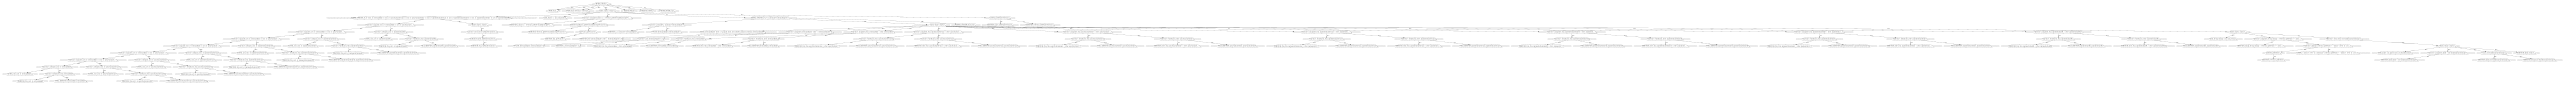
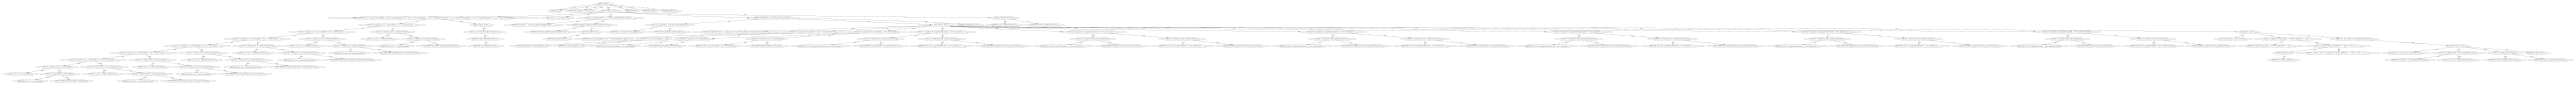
  digraph {
    fontname="JetBrains Mono"
    node [fontname="JetBrains Mono"]
    edge [fontname="JetBrains Mono"]
    n1 [label=<(METHOD,setRefid)<SUB>190</SUB>>]
    n2 [label=<(PARAM,this)<SUB>190</SUB>>]
    n3 [label=<(PARAM,final Reference reference)<SUB>190</SUB>>]
    n4 [label=<(BLOCK,&lt;empty&gt;,&lt;empty&gt;)<SUB>191</SUB>>]
    n5 [label=<(MODIFIER,PUBLIC)>]
    n6 [label=<(MODIFIER,VIRTUAL)>]
    n7 [label=<(METHOD_RETURN,void)<SUB>190</SUB>>]
    n8 [label=<(CONTROL_STRUCTURE,IF,if (null != extensionName || null != specificationVersion || null != specificationVendor || null != implementationVersion || null != implementationVendorID || null != implementationVendor || null != implementationURL))<SUB>192</SUB>>]
    n9 [label=<(LOCAL,Object o: java.lang.Object)<SUB>202</SUB>>]
    n10 [label=<(&lt;operator&gt;.assignment,Object o = reference.getReferencedObject(getPro...)<SUB>202</SUB>>]
    n11 [label=<(CONTROL_STRUCTURE,IF,if (o instanceof ExtensionAdapter))<SUB>203</SUB>>]
    n12 [label=<(setRefid,setRefid(reference))<SUB>218</SUB>>]
    n13 [label=<(&lt;operator&gt;.logicalOr,null != extensionName || null != specificationV...)<SUB>192</SUB>>]
    n14 [label=<(BLOCK,&lt;empty&gt;,&lt;empty&gt;)<SUB>198</SUB>>]
    n15 [label=<(IDENTIFIER,o,Object o = reference.getReferencedObject(getPro...)<SUB>202</SUB>>]
    n16 [label=<(getReferencedObject,getReferencedObject(getProject()))<SUB>202</SUB>>]
    n17 [label=<(&lt;operator&gt;.instanceOf,o instanceof ExtensionAdapter)<SUB>203</SUB>>]
    n18 [label=<(BLOCK,&lt;empty&gt;,&lt;empty&gt;)<SUB>203</SUB>>]
    n19 [label=<(CONTROL_STRUCTURE,ELSE,else)<SUB>212</SUB>>]
    n20 [label=<(IDENTIFIER,super,setRefid(reference))<SUB>218</SUB>>]
    n21 [label=<(IDENTIFIER,reference,setRefid(reference))<SUB>218</SUB>>]
    n22 [label=<(&lt;operator&gt;.logicalOr,null != extensionName || null != specificationV...)<SUB>192</SUB>>]
    n23 [label=<(&lt;operator&gt;.notEquals,null != implementationURL)<SUB>198</SUB>>]
    n24 [label=<(&lt;operator&gt;.throw,throw tooManyAttributes();)<SUB>199</SUB>>]
    n25 [label=<(&lt;operator&gt;.logicalOr,null != extensionName || null != specificationV...)<SUB>192</SUB>>]
    n26 [label=<(&lt;operator&gt;.notEquals,null != implementationVendor)<SUB>197</SUB>>]
    n27 [label=<(LITERAL,null,null != implementationURL)<SUB>198</SUB>>]
    n28 [label=<(&lt;operator&gt;.fieldAccess,this.implementationURL)<SUB>198</SUB>>]
    n29 [label=<(&lt;operator&gt;.logicalOr,null != extensionName || null != specificationV...)<SUB>192</SUB>>]
    n30 [label=<(&lt;operator&gt;.notEquals,null != implementationVendorID)<SUB>196</SUB>>]
    n31 [label=<(LITERAL,null,null != implementationVendor)<SUB>197</SUB>>]
    n32 [label=<(&lt;operator&gt;.fieldAccess,this.implementationVendor)<SUB>197</SUB>>]
    n33 [label=<(&lt;operator&gt;.logicalOr,null != extensionName || null != specificationV...)<SUB>192</SUB>>]
    n34 [label=<(&lt;operator&gt;.notEquals,null != implementationVersion)<SUB>195</SUB>>]
    n35 [label=<(LITERAL,null,null != implementationVendorID)<SUB>196</SUB>>]
    n36 [label=<(&lt;operator&gt;.fieldAccess,this.implementationVendorID)<SUB>196</SUB>>]
    n37 [label=<(&lt;operator&gt;.logicalOr,null != extensionName || null != specificationV...)<SUB>192</SUB>>]
    n38 [label=<(&lt;operator&gt;.notEquals,null != specificationVendor)<SUB>194</SUB>>]
    n39 [label=<(LITERAL,null,null != implementationVersion)<SUB>195</SUB>>]
    n40 [label=<(&lt;operator&gt;.fieldAccess,this.implementationVersion)<SUB>195</SUB>>]
    n41 [label=<(&lt;operator&gt;.notEquals,null != extensionName)<SUB>192</SUB>>]
    n42 [label=<(&lt;operator&gt;.notEquals,null != specificationVersion)<SUB>193</SUB>>]
    n43 [label=<(LITERAL,null,null != specificationVendor)<SUB>194</SUB>>]
    n44 [label=<(&lt;operator&gt;.fieldAccess,this.specificationVendor)<SUB>194</SUB>>]
    n45 [label=<(LITERAL,null,null != extensionName)<SUB>192</SUB>>]
    n46 [label=<(&lt;operator&gt;.fieldAccess,this.extensionName)<SUB>192</SUB>>]
    n47 [label=<(LITERAL,null,null != specificationVersion)<SUB>193</SUB>>]
    n48 [label=<(&lt;operator&gt;.fieldAccess,this.specificationVersion)<SUB>193</SUB>>]
    n49 [label=<(IDENTIFIER,this,null != extensionName)>]
    n50 [label=<(FIELD_IDENTIFIER,extensionName,extensionName)<SUB>192</SUB>>]
    n51 [label=<(IDENTIFIER,this,null != specificationVersion)>]
    n52 [label=<(FIELD_IDENTIFIER,specificationVersion,specificationVersion)<SUB>193</SUB>>]
    n53 [label=<(IDENTIFIER,this,null != specificationVendor)>]
    n54 [label=<(FIELD_IDENTIFIER,specificationVendor,specificationVendor)<SUB>194</SUB>>]
    n55 [label=<(IDENTIFIER,this,null != implementationVersion)>]
    n56 [label=<(FIELD_IDENTIFIER,implementationVersion,implementationVersion)<SUB>195</SUB>>]
    n57 [label=<(IDENTIFIER,this,null != implementationVendorID)>]
    n58 [label=<(FIELD_IDENTIFIER,implementationVendorID,implementationVendorID)<SUB>196</SUB>>]
    n59 [label=<(IDENTIFIER,this,null != implementationVendor)>]
    n60 [label=<(FIELD_IDENTIFIER,implementationVendor,implementationVendor)<SUB>197</SUB>>]
    n61 [label=<(IDENTIFIER,this,null != implementationURL)>]
    n62 [label=<(FIELD_IDENTIFIER,implementationURL,implementationURL)<SUB>198</SUB>>]
    n63 [label=<(tooManyAttributes,tooManyAttributes())<SUB>199</SUB>>]
    n64 [label=<(IDENTIFIER,this,tooManyAttributes())<SUB>199</SUB>>]
    n65 [label=<(IDENTIFIER,reference,getReferencedObject(getProject()))<SUB>202</SUB>>]
    n66 [label=<(getProject,getProject())<SUB>202</SUB>>]
    n67 [label=<(IDENTIFIER,this,getProject())<SUB>202</SUB>>]
    n68 [label=<(IDENTIFIER,o,o instanceof ExtensionAdapter)<SUB>203</SUB>>]
    n69 [label=<(TYPE_REF,ExtensionAdapter,ExtensionAdapter)<SUB>203</SUB>>]
    n70 [label=<(LOCAL,ExtensionAdapter other: org.apache.tools.ant.taskdefs.optional.extension.ExtensionAdapter)<SUB>204</SUB>>]
    n71 [label=<(&lt;operator&gt;.assignment,ExtensionAdapter other = (ExtensionAdapter) o)<SUB>204</SUB>>]
    n72 [label=<(&lt;operator&gt;.assignment,this.extensionName = other.extensionName)<SUB>205</SUB>>]
    n73 [label=<(&lt;operator&gt;.assignment,this.specificationVersion = other.specification...)<SUB>206</SUB>>]
    n74 [label=<(&lt;operator&gt;.assignment,this.specificationVendor = other.specificationV...)<SUB>207</SUB>>]
    n75 [label=<(&lt;operator&gt;.assignment,this.implementationVersion = other.implementati...)<SUB>208</SUB>>]
    n76 [label=<(&lt;operator&gt;.assignment,this.implementationVendorID = other.implementat...)<SUB>209</SUB>>]
    n77 [label=<(&lt;operator&gt;.assignment,this.implementationVendor = other.implementatio...)<SUB>210</SUB>>]
    n78 [label=<(&lt;operator&gt;.assignment,this.implementationURL = other.implementationURL)<SUB>211</SUB>>]
    n79 [label=<(BLOCK,&lt;empty&gt;,&lt;empty&gt;)<SUB>212</SUB>>]
    n80 [label=<(IDENTIFIER,other,ExtensionAdapter other = (ExtensionAdapter) o)<SUB>204</SUB>>]
    n81 [label=<(&lt;operator&gt;.cast,(ExtensionAdapter) o)<SUB>204</SUB>>]
    n82 [label=<(&lt;operator&gt;.fieldAccess,this.extensionName)<SUB>205</SUB>>]
    n83 [label=<(&lt;operator&gt;.fieldAccess,other.extensionName)<SUB>205</SUB>>]
    n84 [label=<(&lt;operator&gt;.fieldAccess,this.specificationVersion)<SUB>206</SUB>>]
    n85 [label=<(&lt;operator&gt;.fieldAccess,other.specificationVersion)<SUB>206</SUB>>]
    n86 [label=<(&lt;operator&gt;.fieldAccess,this.specificationVendor)<SUB>207</SUB>>]
    n87 [label=<(&lt;operator&gt;.fieldAccess,other.specificationVendor)<SUB>207</SUB>>]
    n88 [label=<(&lt;operator&gt;.fieldAccess,this.implementationVersion)<SUB>208</SUB>>]
    n89 [label=<(&lt;operator&gt;.fieldAccess,other.implementationVersion)<SUB>208</SUB>>]
    n90 [label=<(&lt;operator&gt;.fieldAccess,this.implementationVendorID)<SUB>209</SUB>>]
    n91 [label=<(&lt;operator&gt;.fieldAccess,other.implementationVendorID)<SUB>209</SUB>>]
    n92 [label=<(&lt;operator&gt;.fieldAccess,this.implementationVendor)<SUB>210</SUB>>]
    n93 [label=<(&lt;operator&gt;.fieldAccess,other.implementationVendor)<SUB>210</SUB>>]
    n94 [label=<(&lt;operator&gt;.fieldAccess,this.implementationURL)<SUB>211</SUB>>]
    n95 [label=<(&lt;operator&gt;.fieldAccess,other.implementationURL)<SUB>211</SUB>>]
    n96 [label=<(TYPE_REF,ExtensionAdapter,ExtensionAdapter)<SUB>204</SUB>>]
    n97 [label=<(IDENTIFIER,o,(ExtensionAdapter) o)<SUB>204</SUB>>]
    n98 [label=<(IDENTIFIER,this,this.extensionName = other.extensionName)>]
    n99 [label=<(FIELD_IDENTIFIER,extensionName,extensionName)<SUB>205</SUB>>]
    n100 [label=<(IDENTIFIER,other,this.extensionName = other.extensionName)<SUB>205</SUB>>]
    n101 [label=<(FIELD_IDENTIFIER,extensionName,extensionName)<SUB>205</SUB>>]
    n102 [label=<(IDENTIFIER,this,this.specificationVersion = other.specification...)>]
    n103 [label=<(FIELD_IDENTIFIER,specificationVersion,specificationVersion)<SUB>206</SUB>>]
    n104 [label=<(IDENTIFIER,other,this.specificationVersion = other.specification...)<SUB>206</SUB>>]
    n105 [label=<(FIELD_IDENTIFIER,specificationVersion,specificationVersion)<SUB>206</SUB>>]
    n106 [label=<(IDENTIFIER,this,this.specificationVendor = other.specificationV...)>]
    n107 [label=<(FIELD_IDENTIFIER,specificationVendor,specificationVendor)<SUB>207</SUB>>]
    n108 [label=<(IDENTIFIER,other,this.specificationVendor = other.specificationV...)<SUB>207</SUB>>]
    n109 [label=<(FIELD_IDENTIFIER,specificationVendor,specificationVendor)<SUB>207</SUB>>]
    n110 [label=<(IDENTIFIER,this,this.implementationVersion = other.implementati...)>]
    n111 [label=<(FIELD_IDENTIFIER,implementationVersion,implementationVersion)<SUB>208</SUB>>]
    n112 [label=<(IDENTIFIER,other,this.implementationVersion = other.implementati...)<SUB>208</SUB>>]
    n113 [label=<(FIELD_IDENTIFIER,implementationVersion,implementationVersion)<SUB>208</SUB>>]
    n114 [label=<(IDENTIFIER,this,this.implementationVendorID = other.implementat...)>]
    n115 [label=<(FIELD_IDENTIFIER,implementationVendorID,implementationVendorID)<SUB>209</SUB>>]
    n116 [label=<(IDENTIFIER,other,this.implementationVendorID = other.implementat...)<SUB>209</SUB>>]
    n117 [label=<(FIELD_IDENTIFIER,implementationVendorID,implementationVendorID)<SUB>209</SUB>>]
    n118 [label=<(IDENTIFIER,this,this.implementationVendor = other.implementatio...)>]
    n119 [label=<(FIELD_IDENTIFIER,implementationVendor,implementationVendor)<SUB>210</SUB>>]
    n120 [label=<(IDENTIFIER,other,this.implementationVendor = other.implementatio...)<SUB>210</SUB>>]
    n121 [label=<(FIELD_IDENTIFIER,implementationVendor,implementationVendor)<SUB>210</SUB>>]
    n122 [label=<(IDENTIFIER,this,this.implementationURL = other.implementationURL)>]
    n123 [label=<(FIELD_IDENTIFIER,implementationURL,implementationURL)<SUB>211</SUB>>]
    n124 [label=<(IDENTIFIER,other,this.implementationURL = other.implementationURL)<SUB>211</SUB>>]
    n125 [label=<(FIELD_IDENTIFIER,implementationURL,implementationURL)<SUB>211</SUB>>]
    n126 [label=<(LOCAL,String message: java.lang.String)<SUB>213</SUB>>]
    n127 [label=<(&lt;operator&gt;.assignment,String message = reference.getRefId() + &quot; doesn...)<SUB>213</SUB>>]
    n128 [label=<(&lt;operator&gt;.throw,throw new BuildException(message);)<SUB>215</SUB>>]
    n129 [label=<(IDENTIFIER,message,String message = reference.getRefId() + &quot; doesn...)<SUB>213</SUB>>]
    n130 [label=<(&lt;operator&gt;.addition,reference.getRefId() + &quot; doesn\'t refer to a Ex...)<SUB>214</SUB>>]
    n131 [label=<(BLOCK,&lt;empty&gt;,&lt;empty&gt;)<SUB>215</SUB>>]
    n132 [label=<(getRefId,getRefId())<SUB>214</SUB>>]
    n133 [label=<(LITERAL,&quot; doesn\'t refer to a Extension&quot;,reference.getRefId() + &quot; doesn\'t refer to a Ex...)<SUB>214</SUB>>]
    n134 [label=<(IDENTIFIER,reference,getRefId())<SUB>214</SUB>>]
    n135 [label=<(LOCAL,$obj0: org.apache.tools.ant.BuildException)<SUB>215</SUB>>]
    n136 [label=<(&lt;operator&gt;.assignment,$obj0 = new BuildException(message))<SUB>215</SUB>>]
    n137 [label=<(&lt;init&gt;,new BuildException(message))<SUB>215</SUB>>]
    n138 [label=<(IDENTIFIER,$obj0,&lt;empty&gt;)<SUB>215</SUB>>]
    n139 [label=<(IDENTIFIER,$obj0,$obj0 = new BuildException(message))<SUB>215</SUB>>]
+   n140 [label=<(&lt;operator&gt;.alloc,new BuildException(message))<SUB>215</SUB>>]
    n141 [label=<(IDENTIFIER,$obj0,new BuildException(message))<SUB>215</SUB>>]
    n142 [label=<(IDENTIFIER,message,new BuildException(message))<SUB>215</SUB>>]
    n1 -> n2 [label="AST: "]
    n1 -> n2 [label="DDG: "]
    n1 -> n3 [label="AST: "]
    n1 -> n3 [label="DDG: "]
    n1 -> n4 [label="AST: "]
    n1 -> n5 [label="AST: "]
    n1 -> n6 [label="AST: "]
    n1 -> n7 [label="AST: "]
    n4 -> n8 [label="AST: "]
    n4 -> n9 [label="AST: "]
    n4 -> n10 [label="AST: "]
    n4 -> n11 [label="AST: "]
    n4 -> n12 [label="AST: "]
    n8 -> n13 [label="AST: "]
    n8 -> n14 [label="AST: "]
    n10 -> n15 [label="AST: "]
    n10 -> n16 [label="AST: "]
    n11 -> n17 [label="AST: "]
    n11 -> n18 [label="AST: "]
    n11 -> n19 [label="DDG: "]
    n12 -> n20 [label="AST: "]
    n12 -> n21 [label="AST: "]
    n13 -> n22 [label="AST: "]
    n13 -> n23 [label="AST: "]
    n14 -> n24 [label="AST: "]
    n16 -> n65 [label="AST: "]
    n16 -> n66 [label="AST: "]
    n17 -> n68 [label="AST: "]
    n17 -> n69 [label="AST: "]
    n18 -> n70 [label="AST: "]
    n18 -> n71 [label="AST: "]
    n18 -> n72 [label="AST: "]
    n18 -> n73 [label="AST: "]
    n18 -> n74 [label="AST: "]
    n18 -> n75 [label="AST: "]
    n18 -> n76 [label="AST: "]
    n18 -> n77 [label="AST: "]
    n18 -> n78 [label="AST: "]
    n19 -> n79 [label="AST: "]
    n22 -> n25 [label="AST: "]
    n22 -> n26 [label="AST: "]
    n23 -> n27 [label="DDG: "]
    n23 -> n28 [label="AST: "]
    n24 -> n63 [label="AST: "]
    n25 -> n29 [label="AST: "]
    n25 -> n30 [label="AST: "]
    n26 -> n31 [label="AST: "]
    n26 -> n32 [label="AST: "]
    n28 -> n61 [label="AST: "]
    n28 -> n62 [label="AST: "]
    n29 -> n33 [label="AST: "]
    n29 -> n34 [label="AST: "]
    n30 -> n35 [label="AST: "]
    n30 -> n36 [label="AST: "]
    n32 -> n59 [label="AST: "]
    n32 -> n60 [label="AST: "]
    n33 -> n37 [label="AST: "]
    n33 -> n38 [label="AST: "]
    n34 -> n39 [label="AST: "]
    n34 -> n40 [label="AST: "]
    n36 -> n57 [label="AST: "]
    n36 -> n58 [label="AST: "]
    n37 -> n41 [label="AST: "]
    n37 -> n42 [label="AST: "]
    n38 -> n43 [label="AST: "]
    n38 -> n44 [label="AST: "]
    n40 -> n55 [label="AST: "]
    n40 -> n56 [label="AST: "]
    n41 -> n45 [label="AST: "]
    n41 -> n46 [label="AST: "]
    n42 -> n47 [label="AST: "]
    n42 -> n48 [label="AST: "]
    n44 -> n53 [label="AST: "]
    n44 -> n54 [label="AST: "]
    n46 -> n49 [label="AST: "]
    n46 -> n50 [label="AST: "]
    n48 -> n51 [label="AST: "]
    n48 -> n52 [label="AST: "]
    n63 -> n64 [label="AST: "]
    n66 -> n67 [label="AST: "]
    n71 -> n80 [label="AST: "]
    n71 -> n81 [label="AST: "]
    n72 -> n82 [label="AST: "]
    n72 -> n83 [label="AST: "]
    n73 -> n84 [label="AST: "]
    n73 -> n85 [label="AST: "]
    n74 -> n86 [label="AST: "]
    n74 -> n87 [label="AST: "]
    n75 -> n88 [label="AST: "]
    n75 -> n89 [label="AST: "]
    n76 -> n90 [label="AST: "]
    n76 -> n91 [label="AST: "]
    n77 -> n92 [label="AST: "]
    n77 -> n93 [label="AST: "]
    n78 -> n94 [label="AST: "]
    n78 -> n95 [label="AST: "]
    n79 -> n126 [label="AST: "]
    n79 -> n127 [label="AST: "]
    n79 -> n128 [label="AST: "]
    n81 -> n96 [label="AST: "]
    n81 -> n97 [label="AST: "]
    n82 -> n98 [label="AST: "]
    n82 -> n99 [label="AST: "]
    n83 -> n100 [label="AST: "]
    n83 -> n101 [label="AST: "]
    n84 -> n102 [label="AST: "]
    n84 -> n103 [label="AST: "]
    n85 -> n104 [label="AST: "]
    n85 -> n105 [label="AST: "]
    n86 -> n106 [label="AST: "]
    n86 -> n107 [label="AST: "]
    n87 -> n108 [label="AST: "]
    n87 -> n109 [label="AST: "]
    n88 -> n110 [label="AST: "]
    n88 -> n111 [label="AST: "]
    n89 -> n112 [label="AST: "]
    n89 -> n113 [label="AST: "]
    n90 -> n114 [label="AST: "]
    n90 -> n115 [label="AST: "]
    n91 -> n116 [label="AST: "]
    n91 -> n117 [label="AST: "]
    n92 -> n118 [label="AST: "]
    n92 -> n119 [label="AST: "]
    n93 -> n120 [label="AST: "]
    n93 -> n121 [label="AST: "]
    n94 -> n122 [label="AST: "]
    n94 -> n123 [label="AST: "]
    n95 -> n124 [label="AST: "]
    n95 -> n125 [label="AST: "]
    n127 -> n129 [label="AST: "]
    n127 -> n130 [label="AST: "]
    n128 -> n131 [label="AST: "]
    n130 -> n132 [label="AST: "]
    n130 -> n133 [label="AST: "]
    n131 -> n135 [label="AST: "]
    n131 -> n136 [label="AST: "]
    n131 -> n137 [label="AST: "]
    n131 -> n138 [label="AST: "]
    n132 -> n134 [label="AST: "]
    n136 -> n139 [label="AST: "]
+   n136 -> n140 [label="AST: "]
    n137 -> n141 [label="AST: "]
    n137 -> n142 [label="AST: "]
  }
